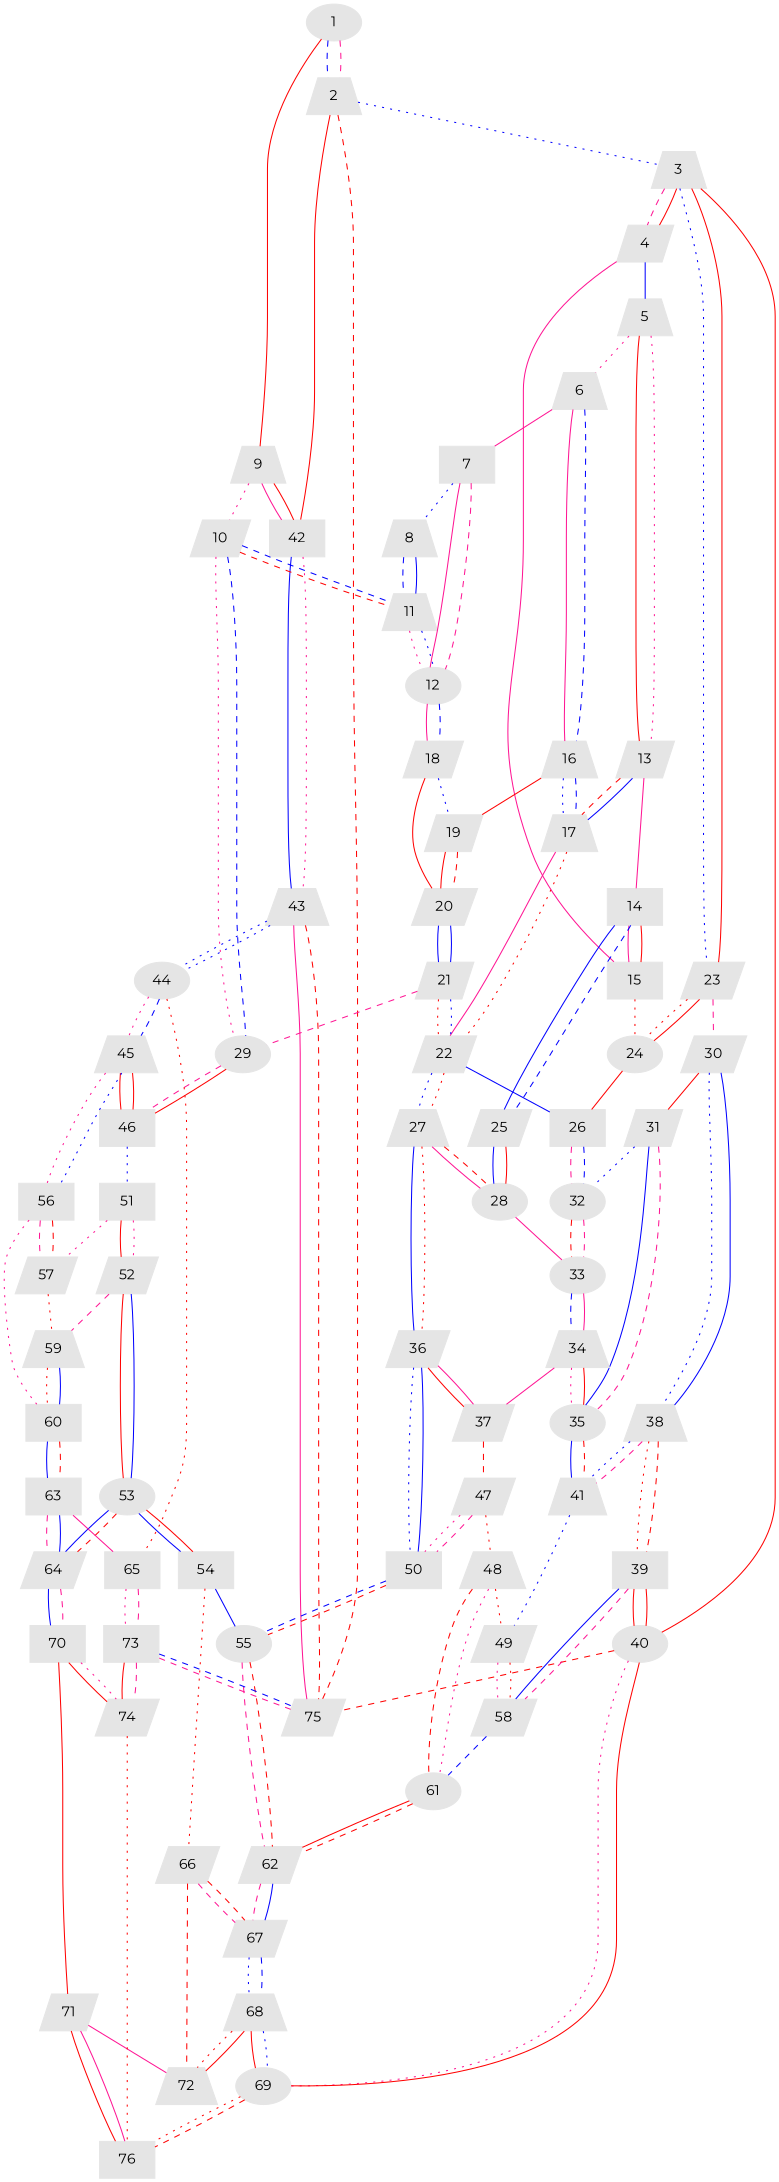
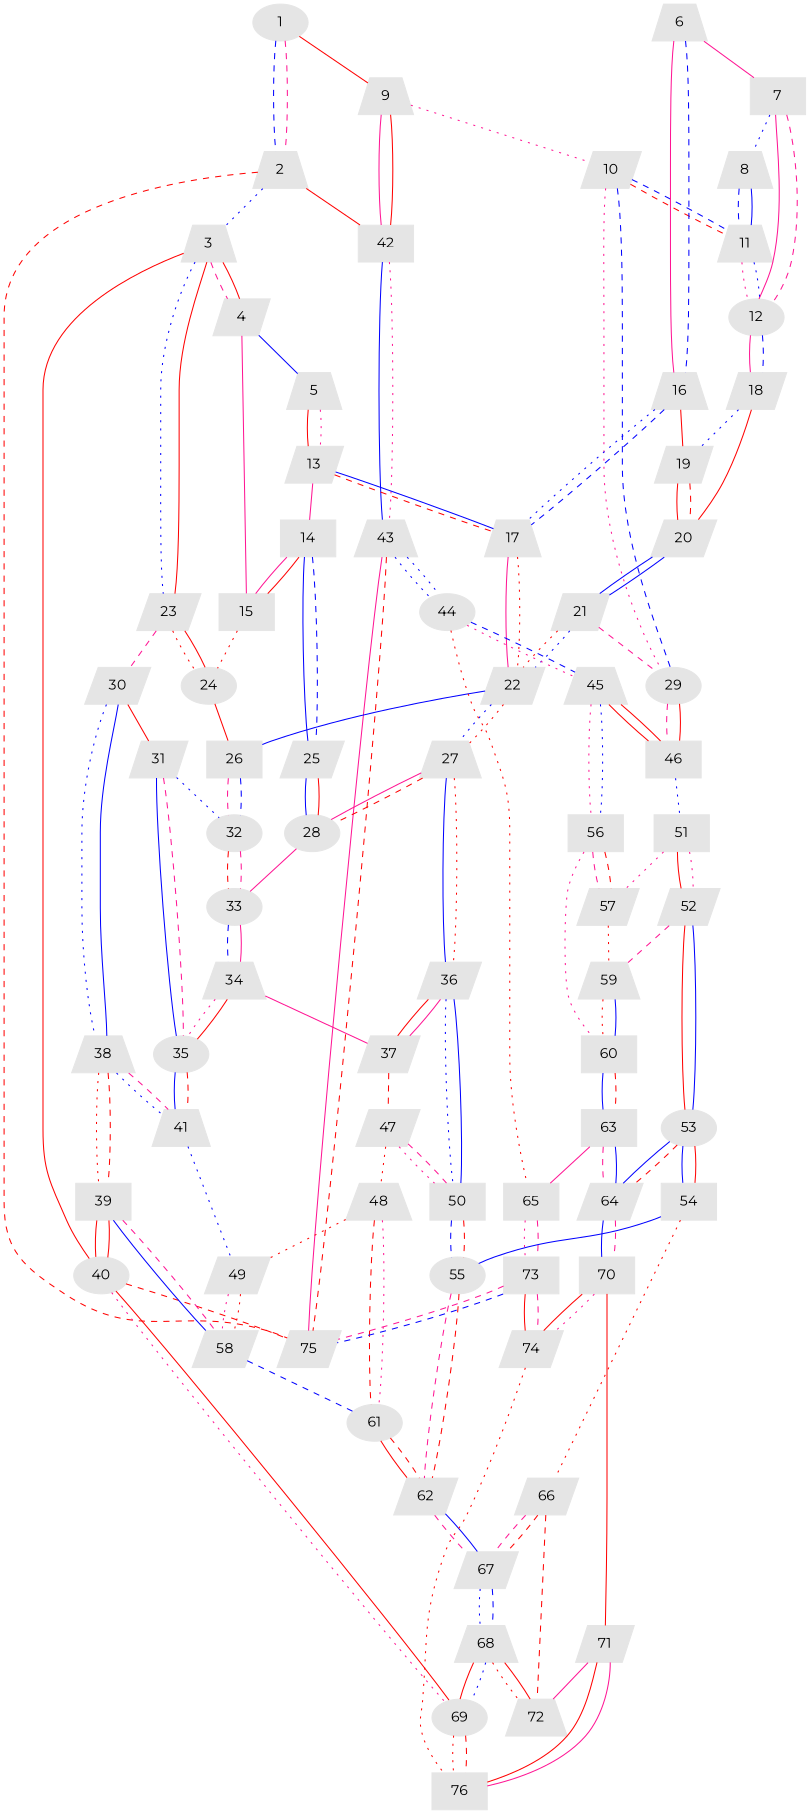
  graph {
    fontname=Montserrat
    node [color=gray90 fontname=Montserrat shape=parallelogram style=filled]
    edge [color=red fontname=Montserrat style=solid]
    1 [shape=ellipse]
    2 [shape=trapezium]
    9 [shape=trapezium]
    3 [shape=trapezium]
    42 [shape=box]
    75
    10
    4
    23
    40 [shape=ellipse]
    43 [shape=trapezium]
    5 [shape=trapezium]
    15 [shape=box]
    24 [shape=ellipse]
    30
    69 [shape=ellipse]
    6 [shape=trapezium]
    13
    7 [shape=box]
    16 [shape=trapezium]
    14 [shape=box]
    17 [shape=trapezium]
    8 [shape=trapezium]
    12 [shape=ellipse]
    19
    11 [shape=trapezium]
    18
    29 [shape=ellipse]
    46 [shape=box]
    20
    25
    22
    28 [shape=ellipse]
    26 [shape=box]
    27 [shape=trapezium]
    21
    36
    31
    38 [shape=trapezium]
    32 [shape=ellipse]
    33 [shape=ellipse]
    37
    50 [shape=box]
    34 [shape=trapezium]
    51 [shape=box]
    35 [shape=ellipse]
    41 [shape=trapezium]
    39 [shape=box]
    47
    49
    55 [shape=ellipse]
    48 [shape=trapezium]
    58
    61 [shape=ellipse]
    76 [shape=box]
    44 [shape=ellipse]
    45 [shape=trapezium]
    65 [shape=box]
    56 [shape=box]
    73 [shape=box]
    57
    60 [shape=box]
    52
    62
    53 [shape=ellipse]
    59 [shape=trapezium]
    54 [shape=box]
    64
    66
    70 [shape=box]
    67
    72 [shape=trapezium]
    63 [shape=box]
    68 [shape=trapezium]
    71
    74
    1 -- 2 [color=blue style=dashed]
    1 -- 2 [color=deeppink style=dashed]
    1 -- 9
    2 -- 3 [color=blue style=dotted]
    2 -- 42
    2 -- 75 [style=dashed]
    9 -- 42 [color=deeppink]
    9 -- 42
    9 -- 10 [color=deeppink style=dotted]
    3 -- 4 [color=deeppink style=dashed]
    3 -- 4
    3 -- 23 [color=blue style=dotted]
    3 -- 23
    3 -- 40
    42 -- 43 [color=blue]
    42 -- 43 [color=deeppink style=dotted]
    10 -- 11 [style=dashed]
    10 -- 11 [color=blue style=dashed]
    10 -- 29 [color=deeppink style=dotted]
    10 -- 29 [color=blue style=dashed]
    4 -- 5 [color=blue]
    4 -- 15 [color=deeppink]
    23 -- 24 [style=dotted]
    23 -- 24
    23 -- 30 [color=deeppink style=dashed]
    40 -- 75 [style=dashed]
    40 -- 69 [color=deeppink style=dotted]
    40 -- 69
    43 -- 75 [color=deeppink]
    43 -- 75 [style=dashed]
    43 -- 44 [color=blue style=dotted]
    43 -- 44 [color=blue style=dotted]
-   5 -- 6 [color=deeppink style=dotted]
    5 -- 13
    5 -- 13 [color=deeppink style=dotted]
    15 -- 24 [style=dotted]
    24 -- 26
    30 -- 31
    30 -- 38 [color=blue style=dotted]
    30 -- 38 [color=blue]
    69 -- 76 [style=dotted]
    69 -- 76 [style=dashed]
    6 -- 7 [color=deeppink]
    6 -- 16 [color=deeppink]
    6 -- 16 [color=blue style=dashed]
    13 -- 14 [color=deeppink]
    13 -- 17 [style=dashed]
    13 -- 17 [color=blue]
    7 -- 8 [color=blue style=dotted]
    7 -- 12 [color=deeppink]
    7 -- 12 [color=deeppink style=dashed]
    16 -- 17 [color=blue style=dotted]
    16 -- 17 [color=blue style=dashed]
    16 -- 19
    14 -- 15 [color=deeppink]
    14 -- 15
    14 -- 25 [color=blue]
    14 -- 25 [color=blue style=dashed]
    17 -- 22 [color=deeppink]
    17 -- 22 [style=dotted]
    8 -- 11 [color=blue style=dashed]
    8 -- 11 [color=blue]
    12 -- 18 [color=deeppink]
    12 -- 18 [color=blue style=dashed]
    19 -- 20
    19 -- 20 [style=dashed]
    11 -- 12 [color=deeppink style=dotted]
    11 -- 12 [color=blue style=dotted]
    18 -- 19 [color=blue style=dotted]
    18 -- 20
    29 -- 46 [color=deeppink style=dashed]
    29 -- 46
    46 -- 51 [color=blue style=dotted]
    20 -- 21 [color=blue]
    20 -- 21 [color=blue]
    25 -- 28 [color=blue]
    25 -- 28
    22 -- 26 [color=blue]
    22 -- 27 [color=blue style=dotted]
    22 -- 27 [style=dotted]
    28 -- 33 [color=deeppink]
    26 -- 32 [color=deeppink style=dashed]
    26 -- 32 [color=blue style=dashed]
    27 -- 28 [color=deeppink]
    27 -- 28 [style=dashed]
    27 -- 36 [color=blue]
    27 -- 36 [style=dotted]
    21 -- 29 [color=deeppink style=dashed]
    21 -- 22 [style=dotted]
    21 -- 22 [color=blue style=dotted]
    36 -- 37
    36 -- 37 [color=deeppink]
    36 -- 50 [color=blue style=dotted]
    36 -- 50 [color=blue]
    31 -- 32 [color=blue style=dotted]
    31 -- 35 [color=blue]
    31 -- 35 [color=deeppink style=dashed]
    38 -- 41 [color=blue style=dotted]
    38 -- 41 [color=deeppink style=dashed]
    38 -- 39 [style=dotted]
    38 -- 39 [style=dashed]
    32 -- 33 [style=dashed]
    32 -- 33 [color=deeppink style=dashed]
    33 -- 34 [color=blue style=dashed]
    33 -- 34 [color=deeppink]
    37 -- 47 [style=dashed]
    50 -- 55 [color=blue style=dashed]
    50 -- 55 [style=dashed]
    34 -- 37 [color=deeppink]
    34 -- 35 [color=deeppink style=dotted]
    34 -- 35
    51 -- 57 [color=deeppink style=dotted]
    51 -- 52
    51 -- 52 [color=deeppink style=dotted]
    35 -- 41 [color=blue]
    35 -- 41 [style=dashed]
    41 -- 49 [color=blue style=dotted]
    39 -- 40
    39 -- 40
    39 -- 58 [color=blue]
    39 -- 58 [color=deeppink style=dashed]
    47 -- 50 [color=deeppink style=dotted]
    47 -- 50 [color=deeppink style=dashed]
    47 -- 48 [style=dotted]
    49 -- 58 [color=deeppink style=dotted]
    49 -- 58 [style=dotted]
    55 -- 62 [color=deeppink style=dashed]
    55 -- 62 [style=dashed]
    48 -- 49 [style=dotted]
    48 -- 61 [style=dashed]
    48 -- 61 [color=deeppink style=dotted]
    58 -- 61 [color=blue style=dashed]
    61 -- 62
    61 -- 62 [style=dashed]
    44 -- 45 [color=deeppink style=dotted]
    44 -- 45 [color=blue style=dashed]
    44 -- 65 [style=dotted]
    45 -- 46
    45 -- 46
    45 -- 56 [color=deeppink style=dotted]
    45 -- 56 [color=blue style=dotted]
    65 -- 73 [color=deeppink style=dotted]
    65 -- 73 [color=deeppink style=dashed]
    56 -- 57 [color=deeppink style=dashed]
    56 -- 57 [style=dashed]
    56 -- 60 [color=deeppink style=dotted]
    73 -- 75 [color=deeppink style=dashed]
    73 -- 75 [color=blue style=dashed]
    73 -- 74
    73 -- 74 [color=deeppink style=dashed]
    57 -- 59 [style=dotted]
    60 -- 63 [color=blue]
    60 -- 63 [style=dashed]
    52 -- 53
    52 -- 53 [color=blue]
    52 -- 59 [color=deeppink style=dashed]
    62 -- 67 [color=deeppink style=dashed]
    62 -- 67 [color=blue]
    53 -- 54 [color=blue]
    53 -- 54
    53 -- 64 [color=blue]
    53 -- 64 [style=dashed]
    59 -- 60 [style=dotted]
    59 -- 60 [color=blue]
    54 -- 55 [color=blue]
    54 -- 66 [style=dotted]
    64 -- 70 [color=blue]
    64 -- 70 [color=deeppink style=dashed]
    66 -- 67 [color=deeppink style=dashed]
    66 -- 67 [style=dashed]
    66 -- 72 [style=dashed]
    70 -- 71
    70 -- 74
    70 -- 74 [color=deeppink style=dotted]
    67 -- 68 [color=blue style=dotted]
    67 -- 68 [color=blue style=dashed]
    63 -- 65 [color=deeppink]
    63 -- 64 [color=deeppink style=dashed]
    63 -- 64 [color=blue]
    68 -- 69
    68 -- 69 [color=blue style=dotted]
    68 -- 72 [style=dotted]
    68 -- 72
    71 -- 76
    71 -- 76 [color=deeppink]
    71 -- 72 [color=deeppink]
    74 -- 76 [style=dotted]
  }
